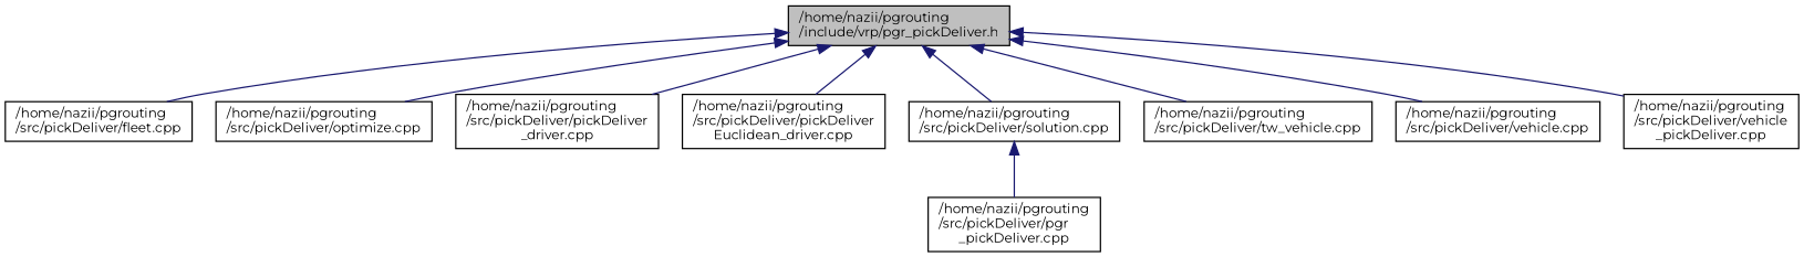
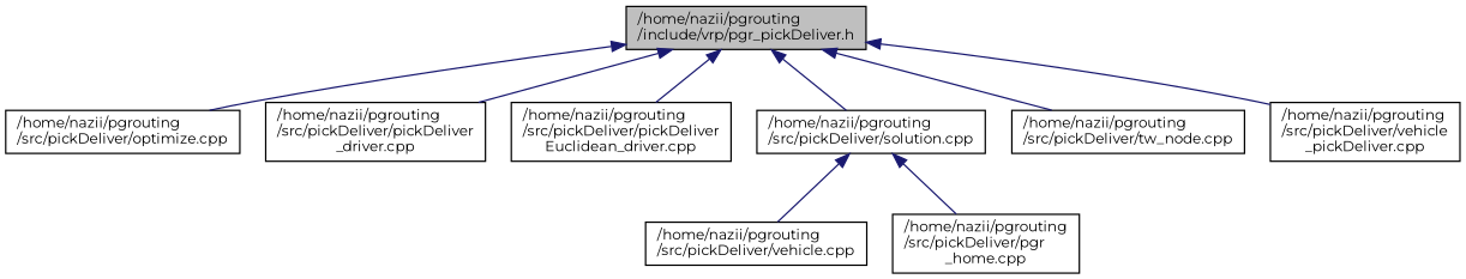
  digraph {
    fontname=Montserrat
    node [color=black fillcolor=white fontname=Montserrat fontsize=10 shape=record style=filled]
    edge [color=midnightblue dir=back fontname=Montserrat fontsize=10 labelfontname=Helvetica labelfontsize=10 style=solid]
    n1 [fillcolor=grey75 fontcolor=black height=0.2 label="/home/nazii/pgrouting\l/include/vrp/pgr_pickDeliver.h" width=0.4]
-   n2 [height=0.2 label="/home/nazii/pgrouting\l/src/pickDeliver/fleet.cpp" width=0.4]
    n3 [height=0.2 label="/home/nazii/pgrouting\l/src/pickDeliver/optimize.cpp" width=0.4]
    n4 [height=0.2 label="/home/nazii/pgrouting\l/src/pickDeliver/pickDeliver\l_driver.cpp" width=0.4]
    n5 [height=0.2 label="/home/nazii/pgrouting\l/src/pickDeliver/pickDeliver\lEuclidean_driver.cpp" width=0.4]
    n6 [height=0.2 label="/home/nazii/pgrouting\l/src/pickDeliver/solution.cpp" width=0.4]
-   n7 [height=0.2 label="/home/nazii/pgrouting\l/src/pickDeliver/tw_vehicle.cpp" width=0.4]
+   n7 [height=0.2 label="/home/nazii/pgrouting\l/src/pickDeliver/tw_node.cpp" width=0.4]
    n8 [height=0.2 label="/home/nazii/pgrouting\l/src/pickDeliver/vehicle.cpp" width=0.4]
    n9 [height=0.2 label="/home/nazii/pgrouting\l/src/pickDeliver/vehicle\l_pickDeliver.cpp" width=0.4]
-   n10 [height=0.2 label="/home/nazii/pgrouting\l/src/pickDeliver/pgr\l_pickDeliver.cpp" width=0.4]
-   n1 -> n2
+   n10 [height=0.2 label="/home/nazii/pgrouting\l/src/pickDeliver/pgr\l_home.cpp" width=0.4]
    n1 -> n3
    n1 -> n4
    n1 -> n5
    n1 -> n6
    n1 -> n7
-   n1 -> n8
+   n6 -> n8
    n1 -> n9
    n6 -> n10
  }
